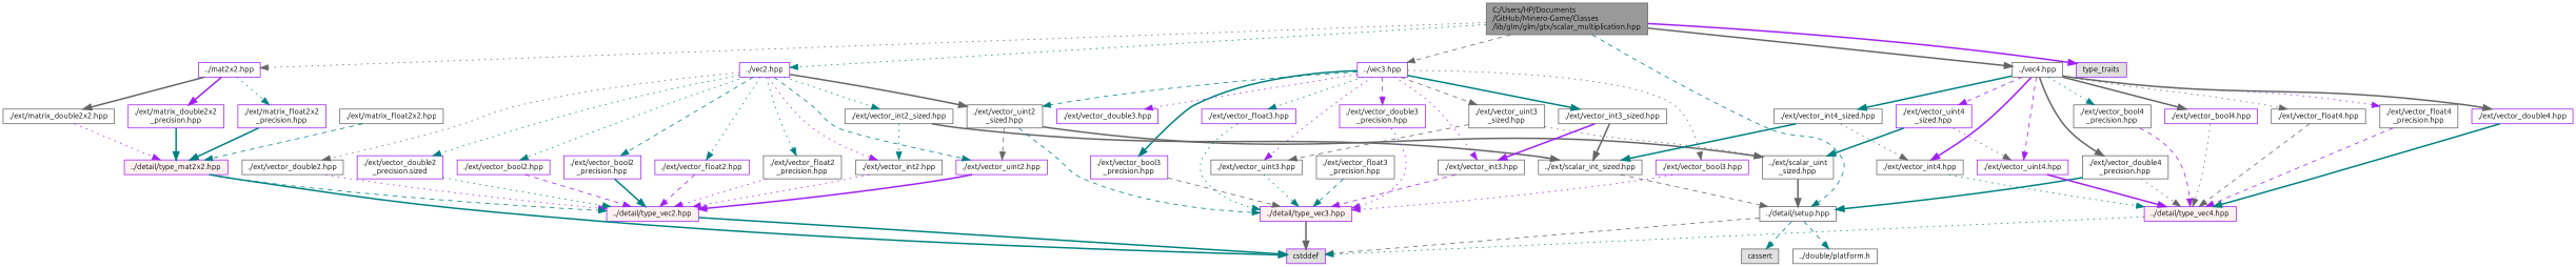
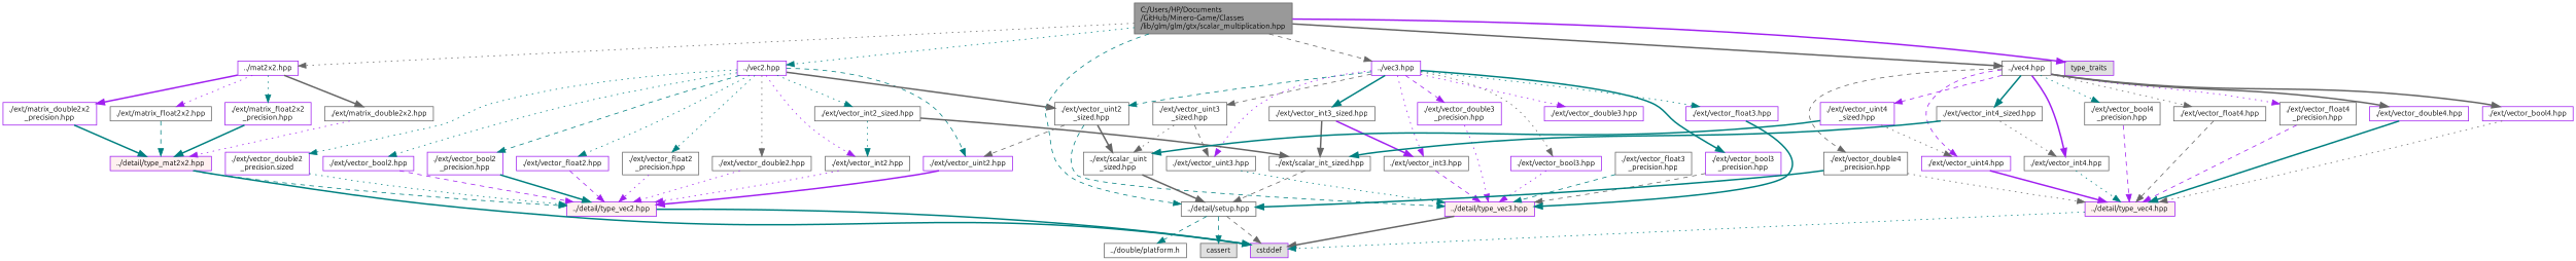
  digraph {
    fontname=Ubuntu
    node [color=gray40 fillcolor=white fontname=Ubuntu fontsize=10 shape=box style=filled]
    edge [color=teal fontname=Ubuntu fontsize=10 labelfontname=Helvetica labelfontsize=10 style=dotted]
    n1 [fillcolor=grey60 fontcolor=black height=0.2 label="C:/Users/HP/Documents\l/GitHub/Minero-Game/Classes\l/lib/glm/glm/gtx/scalar_multiplication.hpp" width=0.4]
    n2 [height=0.2 label="../detail/setup.hpp" width=0.4]
    n3 [color=purple height=0.2 label="../vec2.hpp" width=0.4]
    n4 [color=purple height=0.2 label="../vec3.hpp" width=0.4]
    n5 [height=0.2 label="../vec4.hpp" width=0.4]
    n6 [color=purple height=0.2 label="../mat2x2.hpp" width=0.4]
    n7 [color=purple fillcolor="#E0E0E0" height=0.2 label=type_traits width=0.4]
    n8 [fillcolor="#E0E0E0" height=0.2 label=cassert width=0.4]
    n9 [color=purple fillcolor="#E0E0E0" height=0.2 label=cstddef width=0.4]
    n10 [height=0.2 label="../double/platform.h" width=0.4]
    n11 [color=purple height=0.2 label="./ext/vector_bool2.hpp" width=0.4]
    n12 [color=purple height=0.2 label="./ext/vector_bool2\l_precision.hpp" width=0.4]
    n13 [color=purple height=0.2 label="./ext/vector_float2.hpp" width=0.4]
    n14 [height=0.2 label="./ext/vector_float2\l_precision.hpp" width=0.4]
    n15 [height=0.2 label="./ext/vector_double2.hpp" width=0.4]
    n16 [color=purple height=0.2 label="./ext/vector_double2\l_precision.sized" width=0.4]
    n17 [height=0.2 label="./ext/vector_int2.hpp" width=0.4]
    n18 [height=0.2 label="./ext/vector_int2_sized.hpp" width=0.4]
    n19 [color=purple height=0.2 label="./ext/vector_uint2.hpp" width=0.4]
    n20 [height=0.2 label="./ext/vector_uint2\l_sized.hpp" width=0.4]
    n21 [color=purple height=0.2 label="./ext/vector_bool3.hpp" width=0.4]
    n22 [color=purple height=0.2 label="./ext/vector_bool3\l_precision.hpp" width=0.4]
    n23 [color=purple height=0.2 label="./ext/vector_float3.hpp" width=0.4]
    n24 [color=purple height=0.2 label="./ext/vector_double3.hpp" width=0.4]
    n25 [color=purple height=0.2 label="./ext/vector_double3\l_precision.hpp" width=0.4]
    n26 [height=0.2 label="./ext/vector_int3.hpp" width=0.4]
    n27 [height=0.2 label="./ext/vector_int3_sized.hpp" width=0.4]
    n28 [height=0.2 label="./ext/vector_uint3.hpp" width=0.4]
    n29 [height=0.2 label="./ext/vector_uint3\l_sized.hpp" width=0.4]
    n30 [color=purple height=0.2 label="./ext/vector_bool4.hpp" width=0.4]
    n31 [height=0.2 label="./ext/vector_bool4\l_precision.hpp" width=0.4]
    n32 [height=0.2 label="./ext/vector_float4.hpp" width=0.4]
    n33 [height=0.2 label="./ext/vector_float4\l_precision.hpp" width=0.4]
    n34 [color=purple height=0.2 label="./ext/vector_double4.hpp" width=0.4]
    n35 [height=0.2 label="./ext/vector_double4\l_precision.hpp" width=0.4]
    n36 [height=0.2 label="./ext/vector_int4.hpp" width=0.4]
    n37 [height=0.2 label="./ext/vector_int4_sized.hpp" width=0.4]
    n38 [color=purple height=0.2 label="./ext/vector_uint4.hpp" width=0.4]
    n39 [color=purple height=0.2 label="./ext/vector_uint4\l_sized.hpp" width=0.4]
    n40 [height=0.2 label="./ext/matrix_double2x2.hpp" width=0.4]
    n41 [color=purple height=0.2 label="./ext/matrix_double2x2\l_precision.hpp" width=0.4]
    n42 [height=0.2 label="./ext/matrix_float2x2.hpp" width=0.4]
    n43 [color=purple height=0.2 label="./ext/matrix_float2x2\l_precision.hpp" width=0.4]
    n44 [color=purple fillcolor="#FFF0F0" height=0.2 label="../detail/type_vec2.hpp" width=0.4]
    n45 [height=0.2 label="../ext/scalar_int_sized.hpp" width=0.4]
    n46 [height=0.2 label="../ext/scalar_uint\l_sized.hpp" width=0.4]
    n47 [color=purple fillcolor="#FFF0F0" height=0.2 label="../detail/type_vec3.hpp" width=0.4]
    n48 [height=0.2 label="./ext/vector_float3\l_precision.hpp" width=0.4]
    n49 [color=purple fillcolor="#FFF0F0" height=0.2 label="../detail/type_vec4.hpp" width=0.4]
    n50 [color=purple fillcolor="#FFF0F0" height=0.2 label="../detail/type_mat2x2.hpp" width=0.4]
    n1 -> n2 [style=dashed]
    n1 -> n3
    n1 -> n4 [color=gray40 style=dashed]
    n1 -> n5 [color=gray40 style=bold]
    n1 -> n6 [color=gray40]
    n1 -> n7 [color=purple style=bold]
    n2 -> n8 [style=dashed]
    n2 -> n9 [color=gray40 style=dashed]
    n2 -> n10 [style=dashed]
    n3 -> n11
    n3 -> n12 [style=dashed]
    n3 -> n13
    n3 -> n14
    n3 -> n15 [color=gray40]
    n3 -> n16
    n3 -> n17 [color=purple]
    n3 -> n18
    n3 -> n19 [style=dashed]
    n3 -> n20 [color=gray40 style=bold]
    n4 -> n20 [style=dashed]
    n4 -> n21 [color=gray40]
    n4 -> n22 [style=bold]
    n4 -> n23
    n4 -> n24 [color=purple]
    n4 -> n25 [color=purple style=dashed]
    n4 -> n26 [color=purple]
    n4 -> n27 [style=bold]
    n4 -> n28 [color=purple]
    n4 -> n29 [color=gray40 style=dashed]
    n5 -> n30 [color=gray40 style=bold]
    n5 -> n31
    n5 -> n32 [color=gray40]
    n5 -> n33 [color=purple]
    n5 -> n34 [color=gray40 style=bold]
-   n5 -> n35 [color=gray40 style=bold]
+   n5 -> n35 [color=gray40 style=dashed]
    n5 -> n36 [color=purple style=bold]
    n5 -> n37 [style=bold]
    n5 -> n38 [color=purple style=dashed]
    n5 -> n39 [color=purple style=dashed]
    n6 -> n40 [color=gray40 style=bold]
    n6 -> n41 [color=purple style=bold]
+   n6 -> n42 [color=purple]
    n6 -> n43
    n11 -> n44 [color=purple style=dashed]
    n12 -> n44 [style=bold]
    n13 -> n44 [color=purple style=dashed]
    n14 -> n44 [color=purple]
    n15 -> n44 [color=purple]
    n16 -> n44
    n17 -> n44 [color=purple]
    n18 -> n17
    n18 -> n45 [color=gray40 style=bold]
    n19 -> n44 [color=purple style=bold]
    n20 -> n19 [color=gray40 style=dashed]
    n20 -> n46 [color=gray40 style=bold]
    n20 -> n47 [style=dashed]
    n21 -> n47 [color=purple]
    n22 -> n47 [color=gray40 style=dashed]
-   n23 -> n47
+   n23 -> n47 [style=bold]
    n25 -> n47 [color=purple]
    n26 -> n47 [color=purple style=dashed]
    n27 -> n26 [color=purple style=bold]
    n27 -> n45 [color=gray40 style=bold]
    n28 -> n47
    n29 -> n28 [color=gray40 style=dashed]
    n29 -> n46 [color=gray40]
    n30 -> n49 [color=gray40]
    n31 -> n49 [color=purple style=dashed]
    n32 -> n49 [color=gray40 style=dashed]
    n33 -> n49 [color=purple style=dashed]
    n34 -> n49 [style=bold]
    n35 -> n2 [style=bold]
    n35 -> n49 [color=gray40]
    n36 -> n49
    n37 -> n36 [color=gray40]
    n37 -> n45 [style=bold]
    n38 -> n49 [color=purple style=bold]
    n39 -> n38 [color=gray40]
    n39 -> n46 [style=bold]
    n40 -> n50 [color=purple]
    n41 -> n50 [style=bold]
    n42 -> n50 [style=dashed]
    n43 -> n50 [style=bold]
    n44 -> n9 [style=bold]
    n45 -> n2 [color=gray40 style=dashed]
    n46 -> n2 [color=gray40 style=bold]
    n47 -> n9 [color=gray40 style=bold]
    n48 -> n47 [style=dashed]
    n49 -> n9
    n50 -> n9 [style=bold]
    n50 -> n44 [style=dashed]
  }
